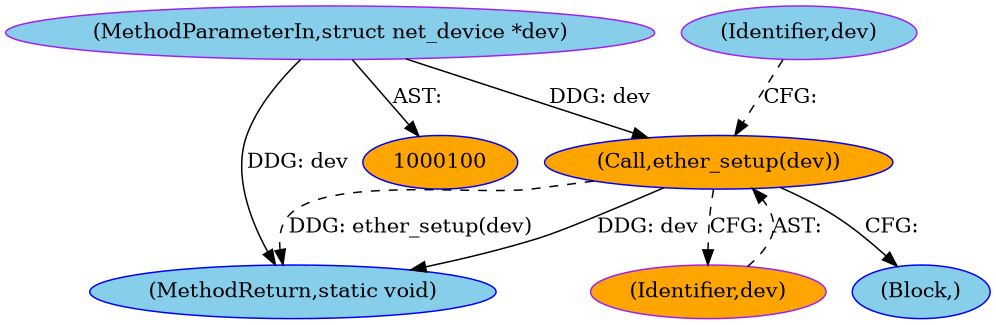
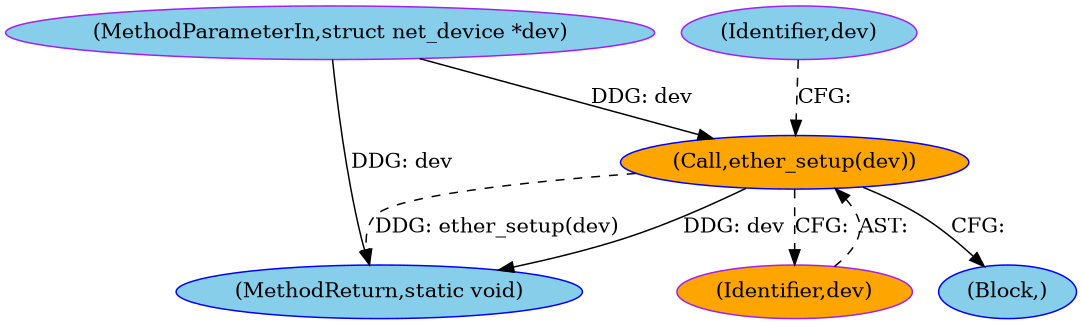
  digraph {
    node [color=blue fillcolor=skyblue style=filled]
    edge [style=solid]
    n1 [color=purple label="(MethodParameterIn,struct net_device *dev)"]
    n2 [fillcolor=orange label="(Call,ether_setup(dev))"]
    n3 [label="(MethodReturn,static void)"]
-   1000100 [fillcolor=orange]
    n5 [color=purple fillcolor=orange label="(Identifier,dev)"]
    n6 [label="(Block,)"]
    n7 [color=purple label="(Identifier,dev)"]
    n1 -> n2 [label="DDG: dev"]
    n1 -> n3 [label="DDG: dev"]
-   n1 -> 1000100 [label="AST: "]
    n2 -> n3 [label="DDG: dev"]
    n2 -> n3 [label="DDG: ether_setup(dev)" style=dashed]
    n2 -> n5 [label="CFG: " style=dashed]
    n2 -> n6 [label="CFG: "]
    n5 -> n2 [label="AST: " style=dashed]
    n7 -> n2 [label="CFG: " style=dashed]
  }
